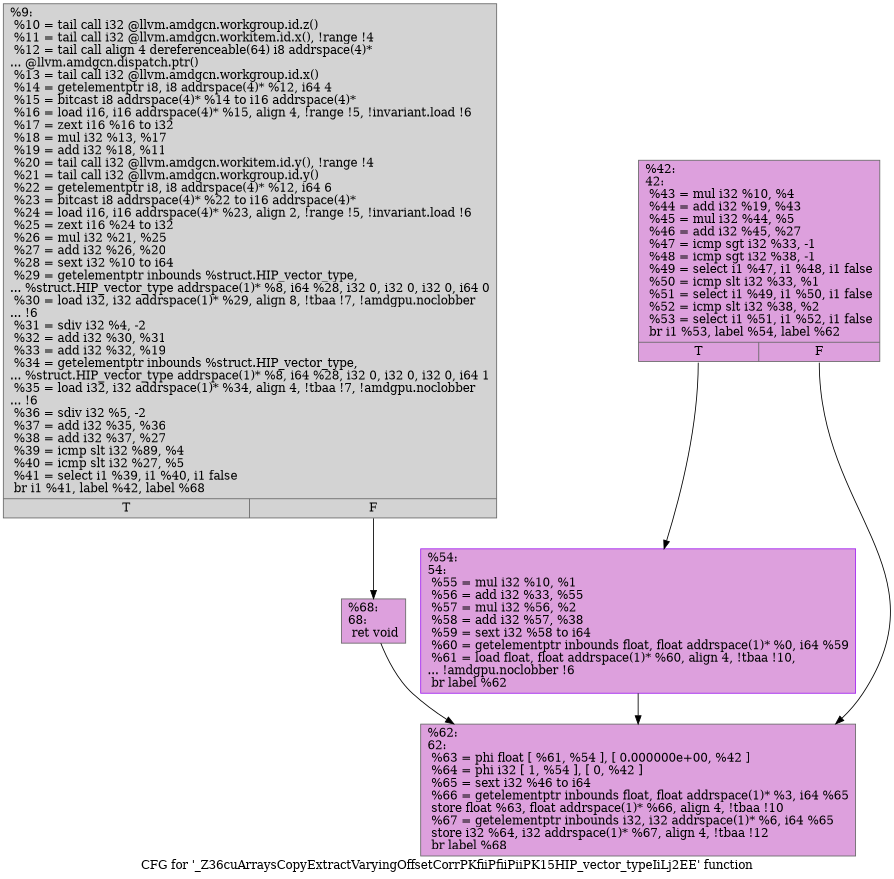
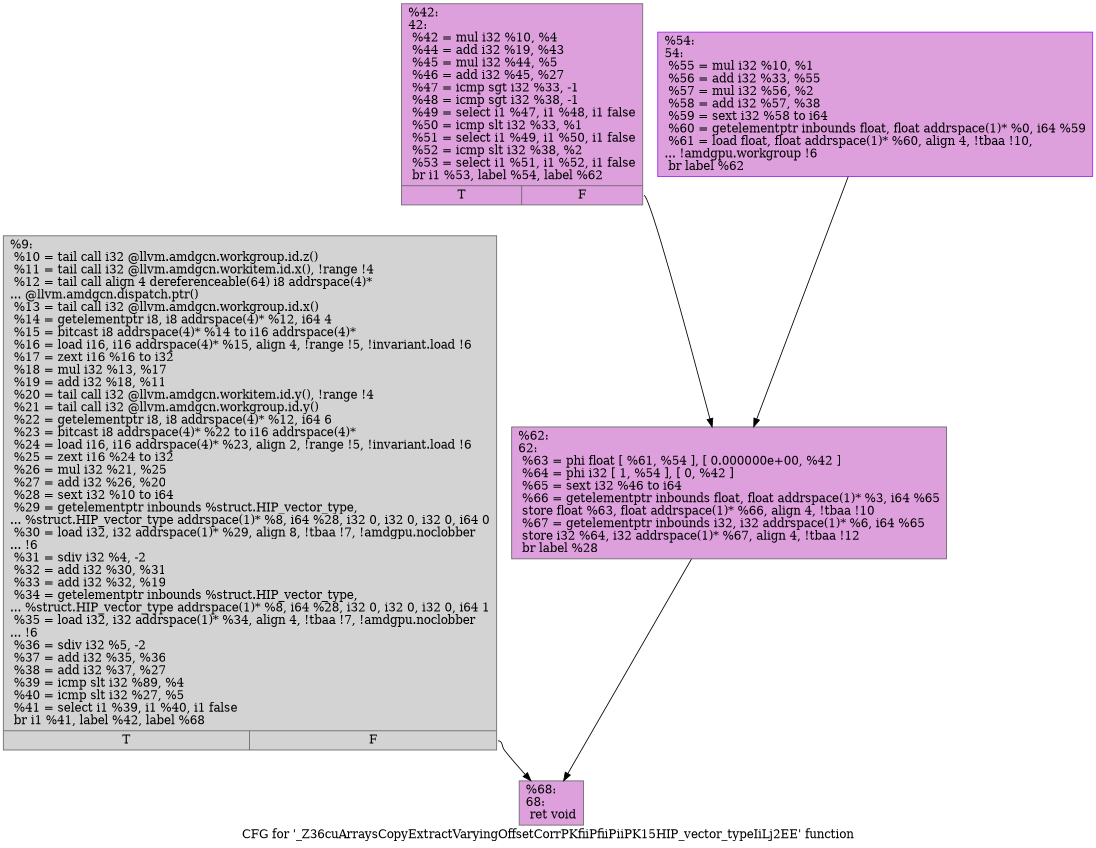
  digraph {
    label="CFG for '_Z36cuArraysCopyExtractVaryingOffsetCorrPKfiiPfiiPiiPK15HIP_vector_typeIiLj2EE' function"
    node [color=gray40 fillcolor=plum shape=record style=filled]
    n1 [fillcolor=lightgrey label="{%9:\l  %10 = tail call i32 @llvm.amdgcn.workgroup.id.z()\l  %11 = tail call i32 @llvm.amdgcn.workitem.id.x(), !range !4\l  %12 = tail call align 4 dereferenceable(64) i8 addrspace(4)*\l... @llvm.amdgcn.dispatch.ptr()\l  %13 = tail call i32 @llvm.amdgcn.workgroup.id.x()\l  %14 = getelementptr i8, i8 addrspace(4)* %12, i64 4\l  %15 = bitcast i8 addrspace(4)* %14 to i16 addrspace(4)*\l  %16 = load i16, i16 addrspace(4)* %15, align 4, !range !5, !invariant.load !6\l  %17 = zext i16 %16 to i32\l  %18 = mul i32 %13, %17\l  %19 = add i32 %18, %11\l  %20 = tail call i32 @llvm.amdgcn.workitem.id.y(), !range !4\l  %21 = tail call i32 @llvm.amdgcn.workgroup.id.y()\l  %22 = getelementptr i8, i8 addrspace(4)* %12, i64 6\l  %23 = bitcast i8 addrspace(4)* %22 to i16 addrspace(4)*\l  %24 = load i16, i16 addrspace(4)* %23, align 2, !range !5, !invariant.load !6\l  %25 = zext i16 %24 to i32\l  %26 = mul i32 %21, %25\l  %27 = add i32 %26, %20\l  %28 = sext i32 %10 to i64\l  %29 = getelementptr inbounds %struct.HIP_vector_type,\l... %struct.HIP_vector_type addrspace(1)* %8, i64 %28, i32 0, i32 0, i32 0, i64 0\l  %30 = load i32, i32 addrspace(1)* %29, align 8, !tbaa !7, !amdgpu.noclobber\l... !6\l  %31 = sdiv i32 %4, -2\l  %32 = add i32 %30, %31\l  %33 = add i32 %32, %19\l  %34 = getelementptr inbounds %struct.HIP_vector_type,\l... %struct.HIP_vector_type addrspace(1)* %8, i64 %28, i32 0, i32 0, i32 0, i64 1\l  %35 = load i32, i32 addrspace(1)* %34, align 4, !tbaa !7, !amdgpu.noclobber\l... !6\l  %36 = sdiv i32 %5, -2\l  %37 = add i32 %35, %36\l  %38 = add i32 %37, %27\l  %39 = icmp slt i32 %89, %4\l  %40 = icmp slt i32 %27, %5\l  %41 = select i1 %39, i1 %40, i1 false\l  br i1 %41, label %42, label %68\l|{<s0>T|<s1>F}}"]
    n2 [label="{%68:\l68:                                               \l  ret void\l}"]
-   n3 [label="{%42:\l42:                                               \l  %43 = mul i32 %10, %4\l  %44 = add i32 %19, %43\l  %45 = mul i32 %44, %5\l  %46 = add i32 %45, %27\l  %47 = icmp sgt i32 %33, -1\l  %48 = icmp sgt i32 %38, -1\l  %49 = select i1 %47, i1 %48, i1 false\l  %50 = icmp slt i32 %33, %1\l  %51 = select i1 %49, i1 %50, i1 false\l  %52 = icmp slt i32 %38, %2\l  %53 = select i1 %51, i1 %52, i1 false\l  br i1 %53, label %54, label %62\l|{<s0>T|<s1>F}}"]
-   n4 [color=purple label="{%54:\l54:                                               \l  %55 = mul i32 %10, %1\l  %56 = add i32 %33, %55\l  %57 = mul i32 %56, %2\l  %58 = add i32 %57, %38\l  %59 = sext i32 %58 to i64\l  %60 = getelementptr inbounds float, float addrspace(1)* %0, i64 %59\l  %61 = load float, float addrspace(1)* %60, align 4, !tbaa !10,\l... !amdgpu.noclobber !6\l  br label %62\l}"]
-   n5 [label="{%62:\l62:                                               \l  %63 = phi float [ %61, %54 ], [ 0.000000e+00, %42 ]\l  %64 = phi i32 [ 1, %54 ], [ 0, %42 ]\l  %65 = sext i32 %46 to i64\l  %66 = getelementptr inbounds float, float addrspace(1)* %3, i64 %65\l  store float %63, float addrspace(1)* %66, align 4, !tbaa !10\l  %67 = getelementptr inbounds i32, i32 addrspace(1)* %6, i64 %65\l  store i32 %64, i32 addrspace(1)* %67, align 4, !tbaa !12\l  br label %68\l}"]
+   n3 [label="{%42:\l42:                                               \l  %42 = mul i32 %10, %4\l  %44 = add i32 %19, %43\l  %45 = mul i32 %44, %5\l  %46 = add i32 %45, %27\l  %47 = icmp sgt i32 %33, -1\l  %48 = icmp sgt i32 %38, -1\l  %49 = select i1 %47, i1 %48, i1 false\l  %50 = icmp slt i32 %33, %1\l  %51 = select i1 %49, i1 %50, i1 false\l  %52 = icmp slt i32 %38, %2\l  %53 = select i1 %51, i1 %52, i1 false\l  br i1 %53, label %54, label %62\l|{<s0>T|<s1>F}}"]
+   n4 [color=purple label="{%54:\l54:                                               \l  %55 = mul i32 %10, %1\l  %56 = add i32 %33, %55\l  %57 = mul i32 %56, %2\l  %58 = add i32 %57, %38\l  %59 = sext i32 %58 to i64\l  %60 = getelementptr inbounds float, float addrspace(1)* %0, i64 %59\l  %61 = load float, float addrspace(1)* %60, align 4, !tbaa !10,\l... !amdgpu.workgroup !6\l  br label %62\l}"]
+   n5 [label="{%62:\l62:                                               \l  %63 = phi float [ %61, %54 ], [ 0.000000e+00, %42 ]\l  %64 = phi i32 [ 1, %54 ], [ 0, %42 ]\l  %65 = sext i32 %46 to i64\l  %66 = getelementptr inbounds float, float addrspace(1)* %3, i64 %65\l  store float %63, float addrspace(1)* %66, align 4, !tbaa !10\l  %67 = getelementptr inbounds i32, i32 addrspace(1)* %6, i64 %65\l  store i32 %64, i32 addrspace(1)* %67, align 4, !tbaa !12\l  br label %28\l}"]
    n1 -> n2 [tailport=s1]
-   n3 -> n4 [tailport=s0]
    n3 -> n5 [tailport=s1]
    n4 -> n5
-   n2 -> n5
+   n5 -> n2
  }
